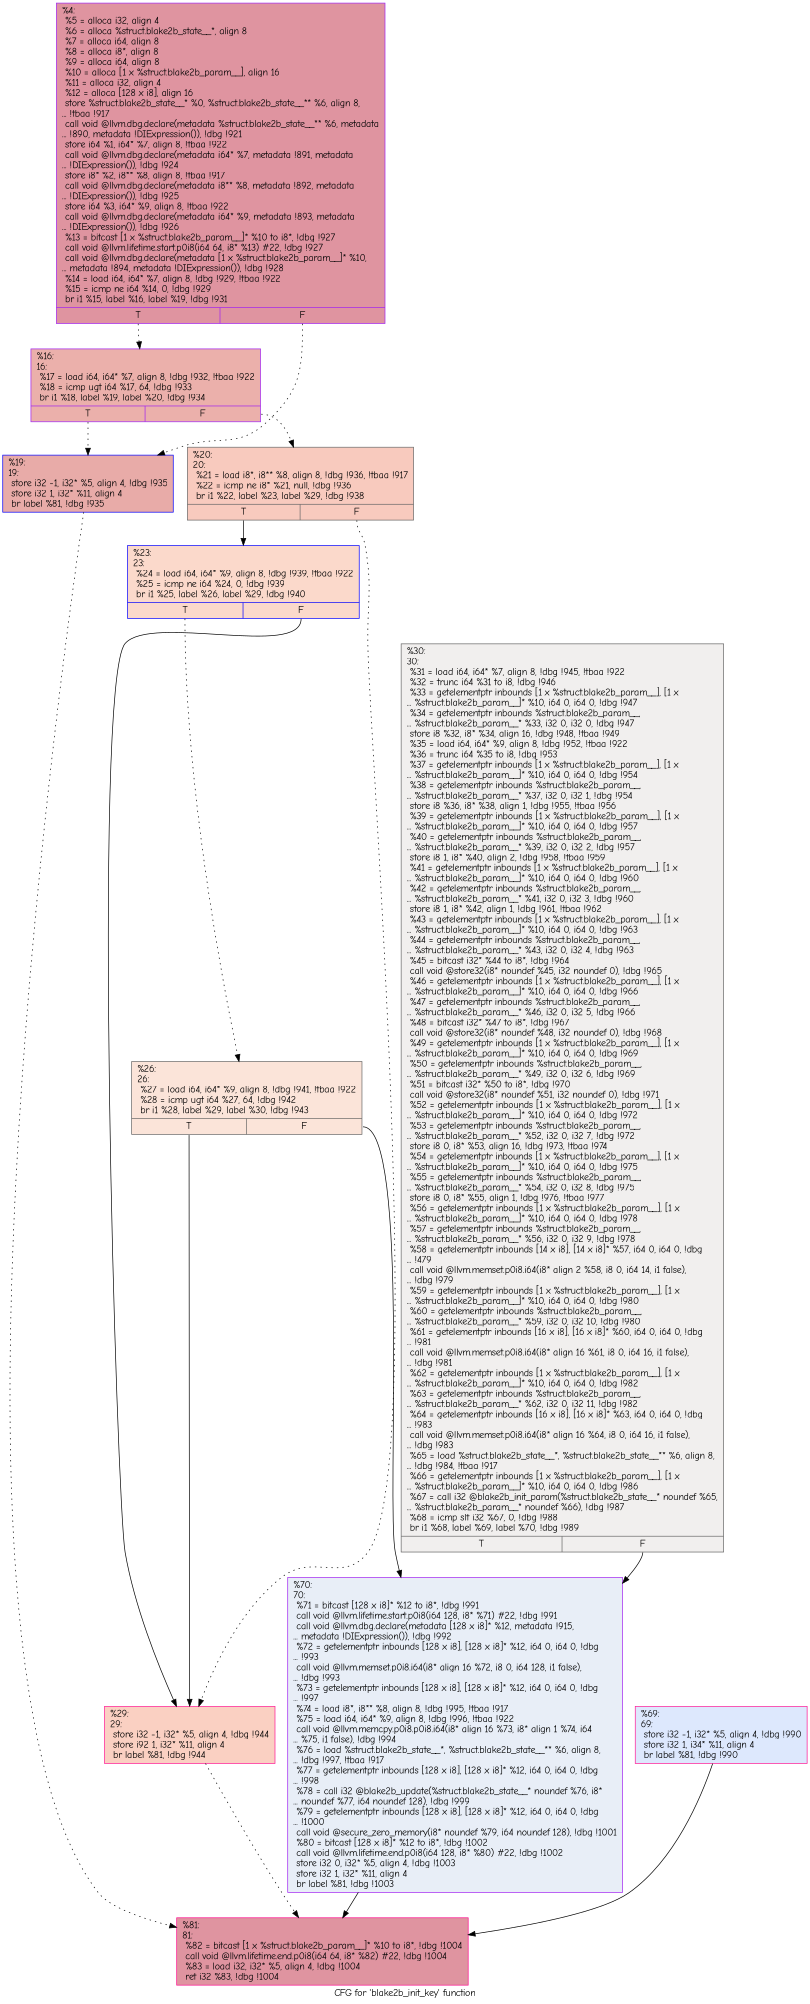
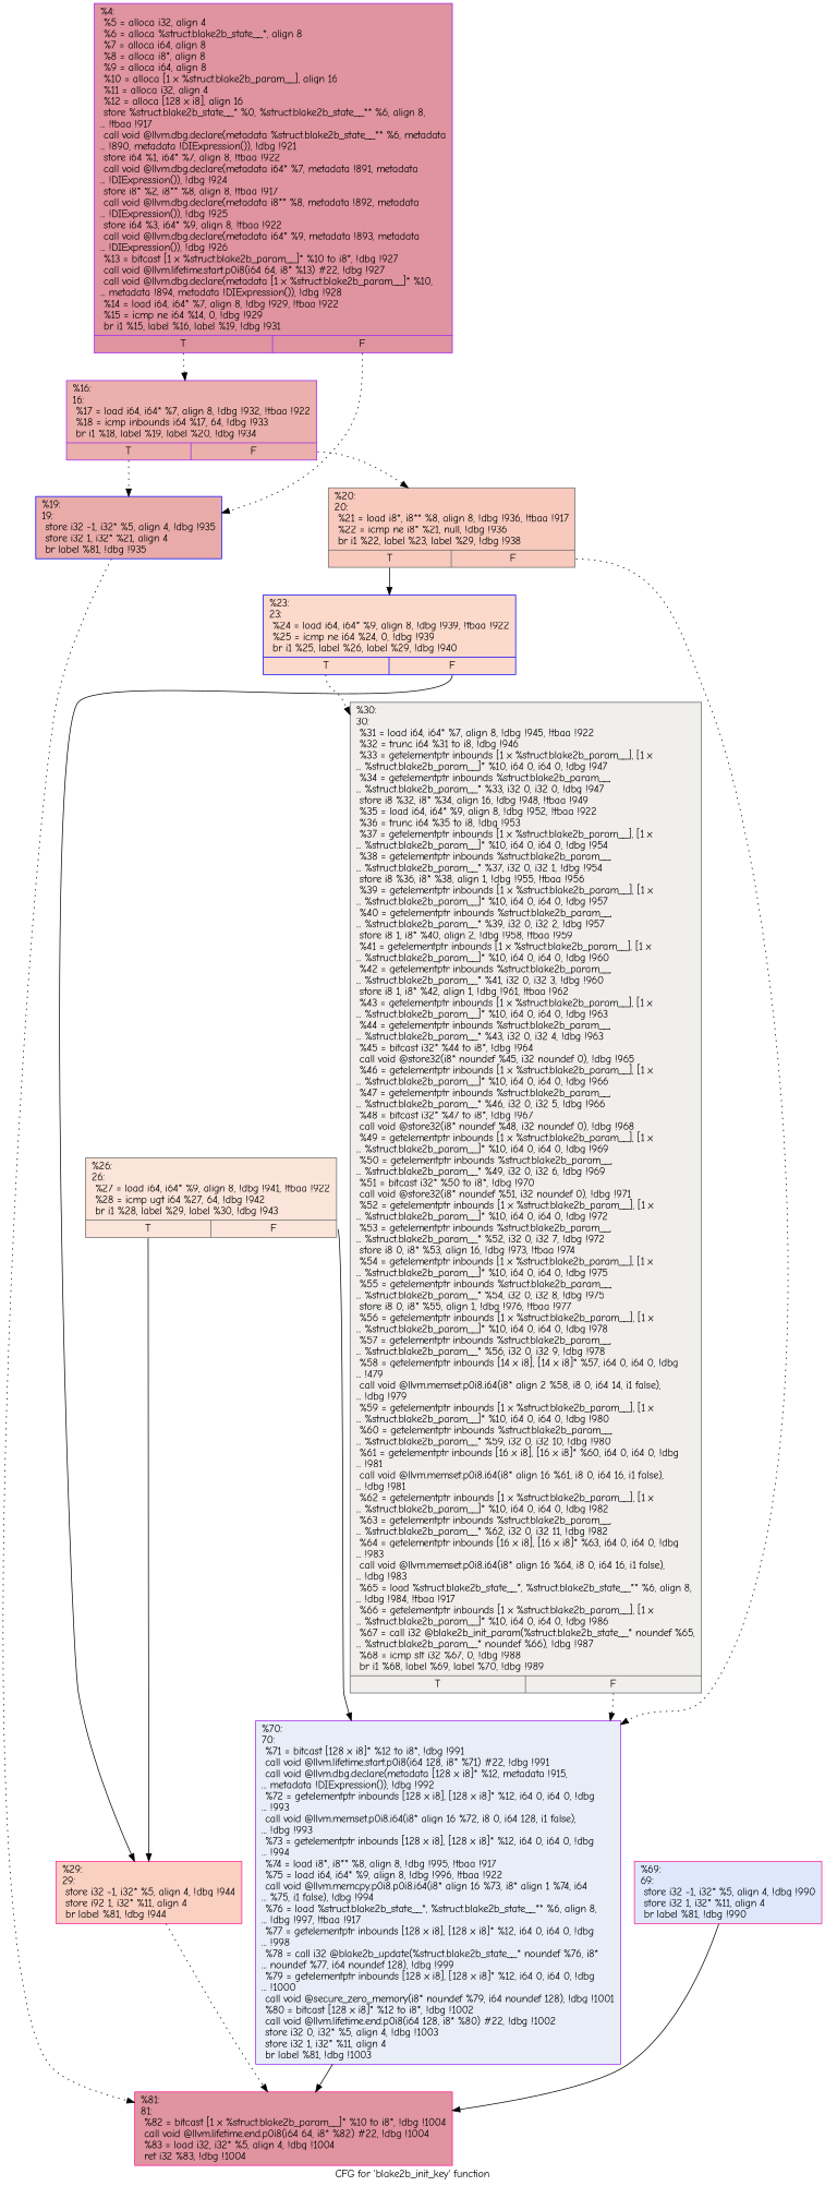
  digraph {
    fontname="Comic Neue"
    label="CFG for 'blake2b_init_key' function"
    node [color=purple fillcolor="#b70d2870" fontname="Comic Neue" shape=record style=filled]
    edge [fontname="Comic Neue" style=dotted tailport=s0]
    n1 [label="{%4:\l  %5 = alloca i32, align 4\l  %6 = alloca %struct.blake2b_state__*, align 8\l  %7 = alloca i64, align 8\l  %8 = alloca i8*, align 8\l  %9 = alloca i64, align 8\l  %10 = alloca [1 x %struct.blake2b_param__], align 16\l  %11 = alloca i32, align 4\l  %12 = alloca [128 x i8], align 16\l  store %struct.blake2b_state__* %0, %struct.blake2b_state__** %6, align 8,\l... !tbaa !917\l  call void @llvm.dbg.declare(metadata %struct.blake2b_state__** %6, metadata\l... !890, metadata !DIExpression()), !dbg !921\l  store i64 %1, i64* %7, align 8, !tbaa !922\l  call void @llvm.dbg.declare(metadata i64* %7, metadata !891, metadata\l... !DIExpression()), !dbg !924\l  store i8* %2, i8** %8, align 8, !tbaa !917\l  call void @llvm.dbg.declare(metadata i8** %8, metadata !892, metadata\l... !DIExpression()), !dbg !925\l  store i64 %3, i64* %9, align 8, !tbaa !922\l  call void @llvm.dbg.declare(metadata i64* %9, metadata !893, metadata\l... !DIExpression()), !dbg !926\l  %13 = bitcast [1 x %struct.blake2b_param__]* %10 to i8*, !dbg !927\l  call void @llvm.lifetime.start.p0i8(i64 64, i8* %13) #22, !dbg !927\l  call void @llvm.dbg.declare(metadata [1 x %struct.blake2b_param__]* %10,\l... metadata !894, metadata !DIExpression()), !dbg !928\l  %14 = load i64, i64* %7, align 8, !dbg !929, !tbaa !922\l  %15 = icmp ne i64 %14, 0, !dbg !929\l  br i1 %15, label %16, label %19, !dbg !931\l|{<s0>T|<s1>F}}"]
-   n2 [fillcolor="#d24b4070" label="{%16:\l16:                                               \l  %17 = load i64, i64* %7, align 8, !dbg !932, !tbaa !922\l  %18 = icmp ugt i64 %17, 64, !dbg !933\l  br i1 %18, label %19, label %20, !dbg !934\l|{<s0>T|<s1>F}}"]
-   n3 [color=blue fillcolor="#cc403a70" label="{%19:\l19:                                               \l  store i32 -1, i32* %5, align 4, !dbg !935\l  store i32 1, i32* %11, align 4\l  br label %81, !dbg !935\l}"]
+   n2 [fillcolor="#d24b4070" label="{%16:\l16:                                               \l  %17 = load i64, i64* %7, align 8, !dbg !932, !tbaa !922\l  %18 = icmp inbounds i64 %17, 64, !dbg !933\l  br i1 %18, label %19, label %20, !dbg !934\l|{<s0>T|<s1>F}}"]
+   n3 [color=blue fillcolor="#cc403a70" label="{%19:\l19:                                               \l  store i32 -1, i32* %5, align 4, !dbg !935\l  store i32 1, i32* %21, align 4\l  br label %81, !dbg !935\l}"]
    n4 [color=gray40 fillcolor="#ef886b70" label="{%20:\l20:                                               \l  %21 = load i8*, i8** %8, align 8, !dbg !936, !tbaa !917\l  %22 = icmp ne i8* %21, null, !dbg !936\l  br i1 %22, label %23, label %29, !dbg !938\l|{<s0>T|<s1>F}}"]
    n5 [color=deeppink label="{%81:\l81:                                               \l  %82 = bitcast [1 x %struct.blake2b_param__]* %10 to i8*, !dbg !1004\l  call void @llvm.lifetime.end.p0i8(i64 64, i8* %82) #22, !dbg !1004\l  %83 = load i32, i32* %5, align 4, !dbg !1004\l  ret i32 %83, !dbg !1004\l}"]
    n6 [color=blue fillcolor="#f7a88970" label="{%23:\l23:                                               \l  %24 = load i64, i64* %9, align 8, !dbg !939, !tbaa !922\l  %25 = icmp ne i64 %24, 0, !dbg !939\l  br i1 %25, label %26, label %29, !dbg !940\l|{<s0>T|<s1>F}}"]
    n7 [color=deeppink fillcolor="#f3947570" label="{%29:\l29:                                               \l  store i32 -1, i32* %5, align 4, !dbg !944\l  store i92 1, i32* %11, align 4\l  br label %81, !dbg !944\l}"]
    n8 [color=gray40 fillcolor="#f5c1a970" label="{%26:\l26:                                               \l  %27 = load i64, i64* %9, align 8, !dbg !941, !tbaa !922\l  %28 = icmp ugt i64 %27, 64, !dbg !942\l  br i1 %28, label %29, label %30, !dbg !943\l|{<s0>T|<s1>F}}"]
-   n9 [fillcolor="#cbd8ee70" label="{%70:\l70:                                               \l  %71 = bitcast [128 x i8]* %12 to i8*, !dbg !991\l  call void @llvm.lifetime.start.p0i8(i64 128, i8* %71) #22, !dbg !991\l  call void @llvm.dbg.declare(metadata [128 x i8]* %12, metadata !915,\l... metadata !DIExpression()), !dbg !992\l  %72 = getelementptr inbounds [128 x i8], [128 x i8]* %12, i64 0, i64 0, !dbg\l... !993\l  call void @llvm.memset.p0i8.i64(i8* align 16 %72, i8 0, i64 128, i1 false),\l... !dbg !993\l  %73 = getelementptr inbounds [128 x i8], [128 x i8]* %12, i64 0, i64 0, !dbg\l... !997\l  %74 = load i8*, i8** %8, align 8, !dbg !995, !tbaa !917\l  %75 = load i64, i64* %9, align 8, !dbg !996, !tbaa !922\l  call void @llvm.memcpy.p0i8.p0i8.i64(i8* align 16 %73, i8* align 1 %74, i64\l... %75, i1 false), !dbg !994\l  %76 = load %struct.blake2b_state__*, %struct.blake2b_state__** %6, align 8,\l... !dbg !997, !tbaa !917\l  %77 = getelementptr inbounds [128 x i8], [128 x i8]* %12, i64 0, i64 0, !dbg\l... !998\l  %78 = call i32 @blake2b_update(%struct.blake2b_state__* noundef %76, i8*\l... noundef %77, i64 noundef 128), !dbg !999\l  %79 = getelementptr inbounds [128 x i8], [128 x i8]* %12, i64 0, i64 0, !dbg\l... !1000\l  call void @secure_zero_memory(i8* noundef %79, i64 noundef 128), !dbg !1001\l  %80 = bitcast [128 x i8]* %12 to i8*, !dbg !1002\l  call void @llvm.lifetime.end.p0i8(i64 128, i8* %80) #22, !dbg !1002\l  store i32 0, i32* %5, align 4, !dbg !1003\l  store i32 1, i32* %11, align 4\l  br label %81, !dbg !1003\l}"]
+   n9 [fillcolor="#cbd8ee70" label="{%70:\l70:                                               \l  %71 = bitcast [128 x i8]* %12 to i8*, !dbg !991\l  call void @llvm.lifetime.start.p0i8(i64 128, i8* %71) #22, !dbg !991\l  call void @llvm.dbg.declare(metadata [128 x i8]* %12, metadata !915,\l... metadata !DIExpression()), !dbg !992\l  %72 = getelementptr inbounds [128 x i8], [128 x i8]* %12, i64 0, i64 0, !dbg\l... !993\l  call void @llvm.memset.p0i8.i64(i8* align 16 %72, i8 0, i64 128, i1 false),\l... !dbg !993\l  %73 = getelementptr inbounds [128 x i8], [128 x i8]* %12, i64 0, i64 0, !dbg\l... !994\l  %74 = load i8*, i8** %8, align 8, !dbg !995, !tbaa !917\l  %75 = load i64, i64* %9, align 8, !dbg !996, !tbaa !922\l  call void @llvm.memcpy.p0i8.p0i8.i64(i8* align 16 %73, i8* align 1 %74, i64\l... %75, i1 false), !dbg !994\l  %76 = load %struct.blake2b_state__*, %struct.blake2b_state__** %6, align 8,\l... !dbg !997, !tbaa !917\l  %77 = getelementptr inbounds [128 x i8], [128 x i8]* %12, i64 0, i64 0, !dbg\l... !998\l  %78 = call i32 @blake2b_update(%struct.blake2b_state__* noundef %76, i8*\l... noundef %77, i64 noundef 128), !dbg !999\l  %79 = getelementptr inbounds [128 x i8], [128 x i8]* %12, i64 0, i64 0, !dbg\l... !1000\l  call void @secure_zero_memory(i8* noundef %79, i64 noundef 128), !dbg !1001\l  %80 = bitcast [128 x i8]* %12 to i8*, !dbg !1002\l  call void @llvm.lifetime.end.p0i8(i64 128, i8* %80) #22, !dbg !1002\l  store i32 0, i32* %5, align 4, !dbg !1003\l  store i32 1, i32* %11, align 4\l  br label %81, !dbg !1003\l}"]
    n10 [color=gray40 fillcolor="#e0dbd870" label="{%30:\l30:                                               \l  %31 = load i64, i64* %7, align 8, !dbg !945, !tbaa !922\l  %32 = trunc i64 %31 to i8, !dbg !946\l  %33 = getelementptr inbounds [1 x %struct.blake2b_param__], [1 x\l... %struct.blake2b_param__]* %10, i64 0, i64 0, !dbg !947\l  %34 = getelementptr inbounds %struct.blake2b_param__,\l... %struct.blake2b_param__* %33, i32 0, i32 0, !dbg !947\l  store i8 %32, i8* %34, align 16, !dbg !948, !tbaa !949\l  %35 = load i64, i64* %9, align 8, !dbg !952, !tbaa !922\l  %36 = trunc i64 %35 to i8, !dbg !953\l  %37 = getelementptr inbounds [1 x %struct.blake2b_param__], [1 x\l... %struct.blake2b_param__]* %10, i64 0, i64 0, !dbg !954\l  %38 = getelementptr inbounds %struct.blake2b_param__,\l... %struct.blake2b_param__* %37, i32 0, i32 1, !dbg !954\l  store i8 %36, i8* %38, align 1, !dbg !955, !tbaa !956\l  %39 = getelementptr inbounds [1 x %struct.blake2b_param__], [1 x\l... %struct.blake2b_param__]* %10, i64 0, i64 0, !dbg !957\l  %40 = getelementptr inbounds %struct.blake2b_param__,\l... %struct.blake2b_param__* %39, i32 0, i32 2, !dbg !957\l  store i8 1, i8* %40, align 2, !dbg !958, !tbaa !959\l  %41 = getelementptr inbounds [1 x %struct.blake2b_param__], [1 x\l... %struct.blake2b_param__]* %10, i64 0, i64 0, !dbg !960\l  %42 = getelementptr inbounds %struct.blake2b_param__,\l... %struct.blake2b_param__* %41, i32 0, i32 3, !dbg !960\l  store i8 1, i8* %42, align 1, !dbg !961, !tbaa !962\l  %43 = getelementptr inbounds [1 x %struct.blake2b_param__], [1 x\l... %struct.blake2b_param__]* %10, i64 0, i64 0, !dbg !963\l  %44 = getelementptr inbounds %struct.blake2b_param__,\l... %struct.blake2b_param__* %43, i32 0, i32 4, !dbg !963\l  %45 = bitcast i32* %44 to i8*, !dbg !964\l  call void @store32(i8* noundef %45, i32 noundef 0), !dbg !965\l  %46 = getelementptr inbounds [1 x %struct.blake2b_param__], [1 x\l... %struct.blake2b_param__]* %10, i64 0, i64 0, !dbg !966\l  %47 = getelementptr inbounds %struct.blake2b_param__,\l... %struct.blake2b_param__* %46, i32 0, i32 5, !dbg !966\l  %48 = bitcast i32* %47 to i8*, !dbg !967\l  call void @store32(i8* noundef %48, i32 noundef 0), !dbg !968\l  %49 = getelementptr inbounds [1 x %struct.blake2b_param__], [1 x\l... %struct.blake2b_param__]* %10, i64 0, i64 0, !dbg !969\l  %50 = getelementptr inbounds %struct.blake2b_param__,\l... %struct.blake2b_param__* %49, i32 0, i32 6, !dbg !969\l  %51 = bitcast i32* %50 to i8*, !dbg !970\l  call void @store32(i8* noundef %51, i32 noundef 0), !dbg !971\l  %52 = getelementptr inbounds [1 x %struct.blake2b_param__], [1 x\l... %struct.blake2b_param__]* %10, i64 0, i64 0, !dbg !972\l  %53 = getelementptr inbounds %struct.blake2b_param__,\l... %struct.blake2b_param__* %52, i32 0, i32 7, !dbg !972\l  store i8 0, i8* %53, align 16, !dbg !973, !tbaa !974\l  %54 = getelementptr inbounds [1 x %struct.blake2b_param__], [1 x\l... %struct.blake2b_param__]* %10, i64 0, i64 0, !dbg !975\l  %55 = getelementptr inbounds %struct.blake2b_param__,\l... %struct.blake2b_param__* %54, i32 0, i32 8, !dbg !975\l  store i8 0, i8* %55, align 1, !dbg !976, !tbaa !977\l  %56 = getelementptr inbounds [1 x %struct.blake2b_param__], [1 x\l... %struct.blake2b_param__]* %10, i64 0, i64 0, !dbg !978\l  %57 = getelementptr inbounds %struct.blake2b_param__,\l... %struct.blake2b_param__* %56, i32 0, i32 9, !dbg !978\l  %58 = getelementptr inbounds [14 x i8], [14 x i8]* %57, i64 0, i64 0, !dbg\l... !479\l  call void @llvm.memset.p0i8.i64(i8* align 2 %58, i8 0, i64 14, i1 false),\l... !dbg !979\l  %59 = getelementptr inbounds [1 x %struct.blake2b_param__], [1 x\l... %struct.blake2b_param__]* %10, i64 0, i64 0, !dbg !980\l  %60 = getelementptr inbounds %struct.blake2b_param__,\l... %struct.blake2b_param__* %59, i32 0, i32 10, !dbg !980\l  %61 = getelementptr inbounds [16 x i8], [16 x i8]* %60, i64 0, i64 0, !dbg\l... !981\l  call void @llvm.memset.p0i8.i64(i8* align 16 %61, i8 0, i64 16, i1 false),\l... !dbg !981\l  %62 = getelementptr inbounds [1 x %struct.blake2b_param__], [1 x\l... %struct.blake2b_param__]* %10, i64 0, i64 0, !dbg !982\l  %63 = getelementptr inbounds %struct.blake2b_param__,\l... %struct.blake2b_param__* %62, i32 0, i32 11, !dbg !982\l  %64 = getelementptr inbounds [16 x i8], [16 x i8]* %63, i64 0, i64 0, !dbg\l... !983\l  call void @llvm.memset.p0i8.i64(i8* align 16 %64, i8 0, i64 16, i1 false),\l... !dbg !983\l  %65 = load %struct.blake2b_state__*, %struct.blake2b_state__** %6, align 8,\l... !dbg !984, !tbaa !917\l  %66 = getelementptr inbounds [1 x %struct.blake2b_param__], [1 x\l... %struct.blake2b_param__]* %10, i64 0, i64 0, !dbg !986\l  %67 = call i32 @blake2b_init_param(%struct.blake2b_state__* noundef %65,\l... %struct.blake2b_param__* noundef %66), !dbg !987\l  %68 = icmp slt i32 %67, 0, !dbg !988\l  br i1 %68, label %69, label %70, !dbg !989\l|{<s0>T|<s1>F}}"]
-   n11 [color=deeppink fillcolor="#b2ccfb70" label="{%69:\l69:                                               \l  store i32 -1, i32* %5, align 4, !dbg !990\l  store i32 1, i34* %11, align 4\l  br label %81, !dbg !990\l}"]
+   n11 [color=deeppink fillcolor="#b2ccfb70" label="{%69:\l69:                                               \l  store i32 -1, i32* %5, align 4, !dbg !990\l  store i32 1, i32* %11, align 4\l  br label %81, !dbg !990\l}"]
    n1 -> n2
    n1 -> n3 [tailport=s1]
    n2 -> n3
    n2 -> n4 [tailport=s1]
    n3 -> n5
    n4 -> n6 [style=solid]
-   n4 -> n7 [tailport=s1]
+   n4 -> n9 [tailport=s1]
    n6 -> n7 [style=solid tailport=s1]
-   n6 -> n8
+   n6 -> n10
    n7 -> n5
    n8 -> n7 [style=solid]
    n8 -> n9 [style=solid tailport=s1]
    n9 -> n5 [style=solid]
-   n10 -> n9 [style=solid tailport=s1]
+   n10 -> n9 [tailport=s1]
    n11 -> n5 [style=solid]
  }
